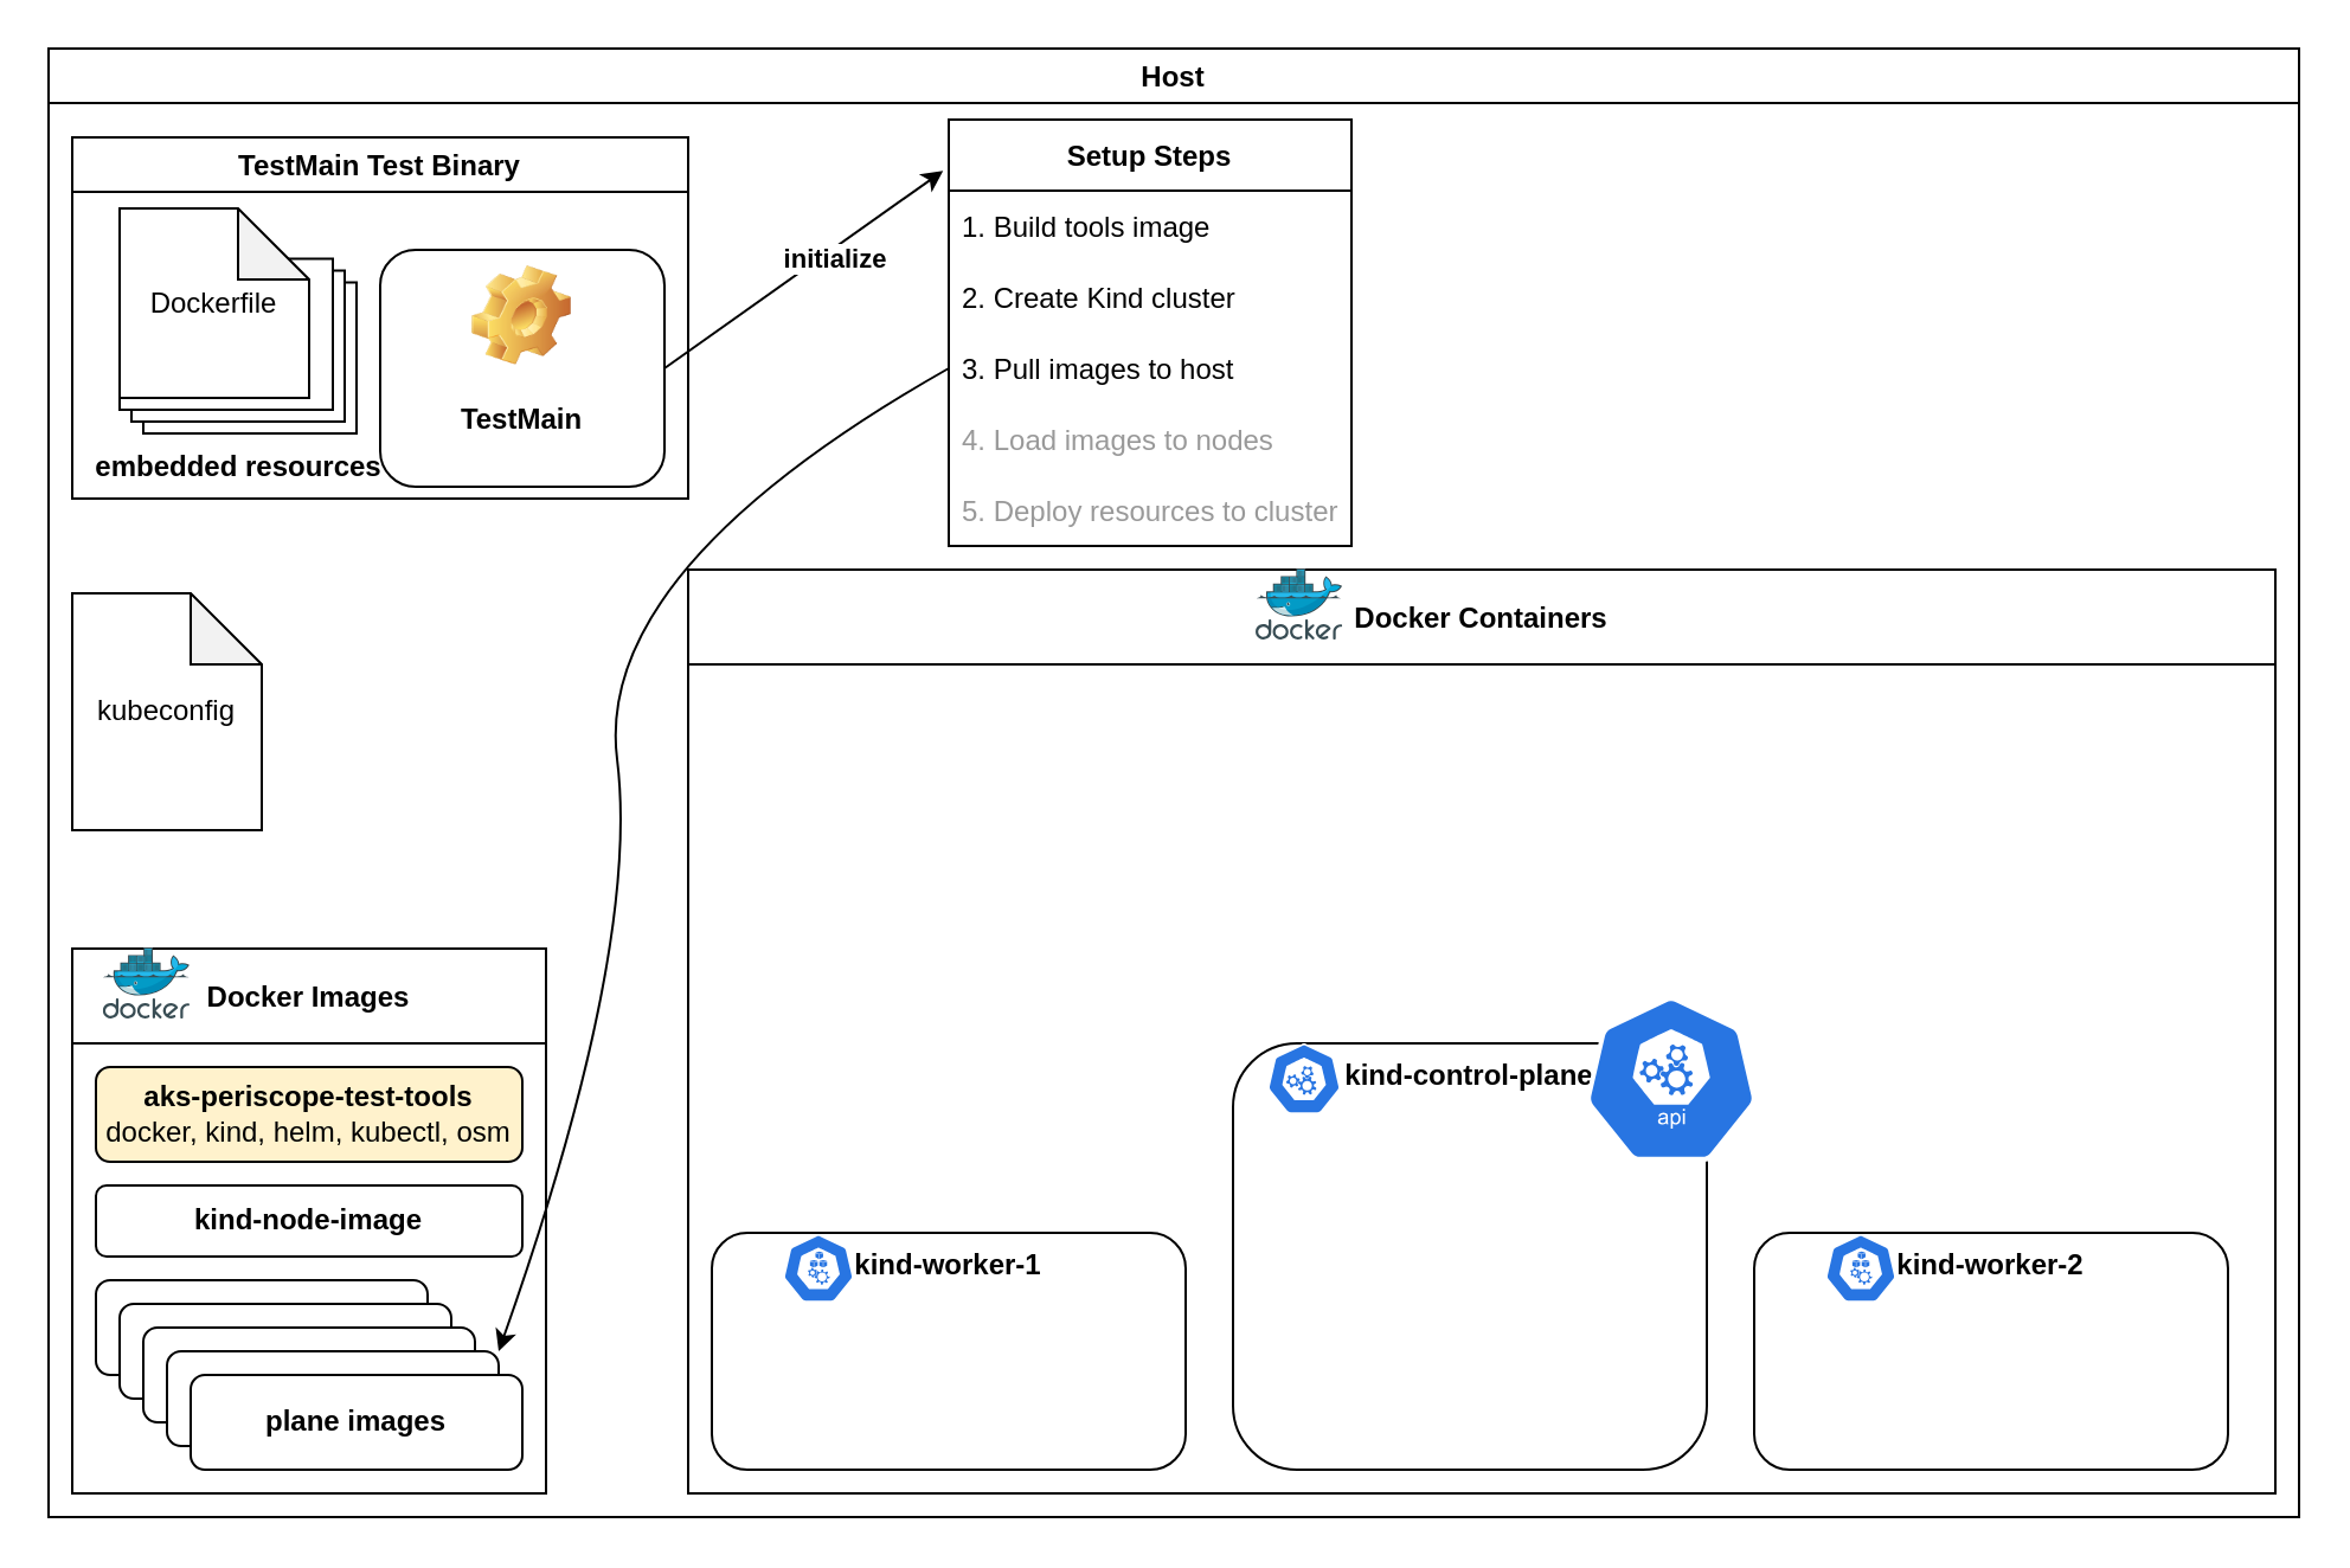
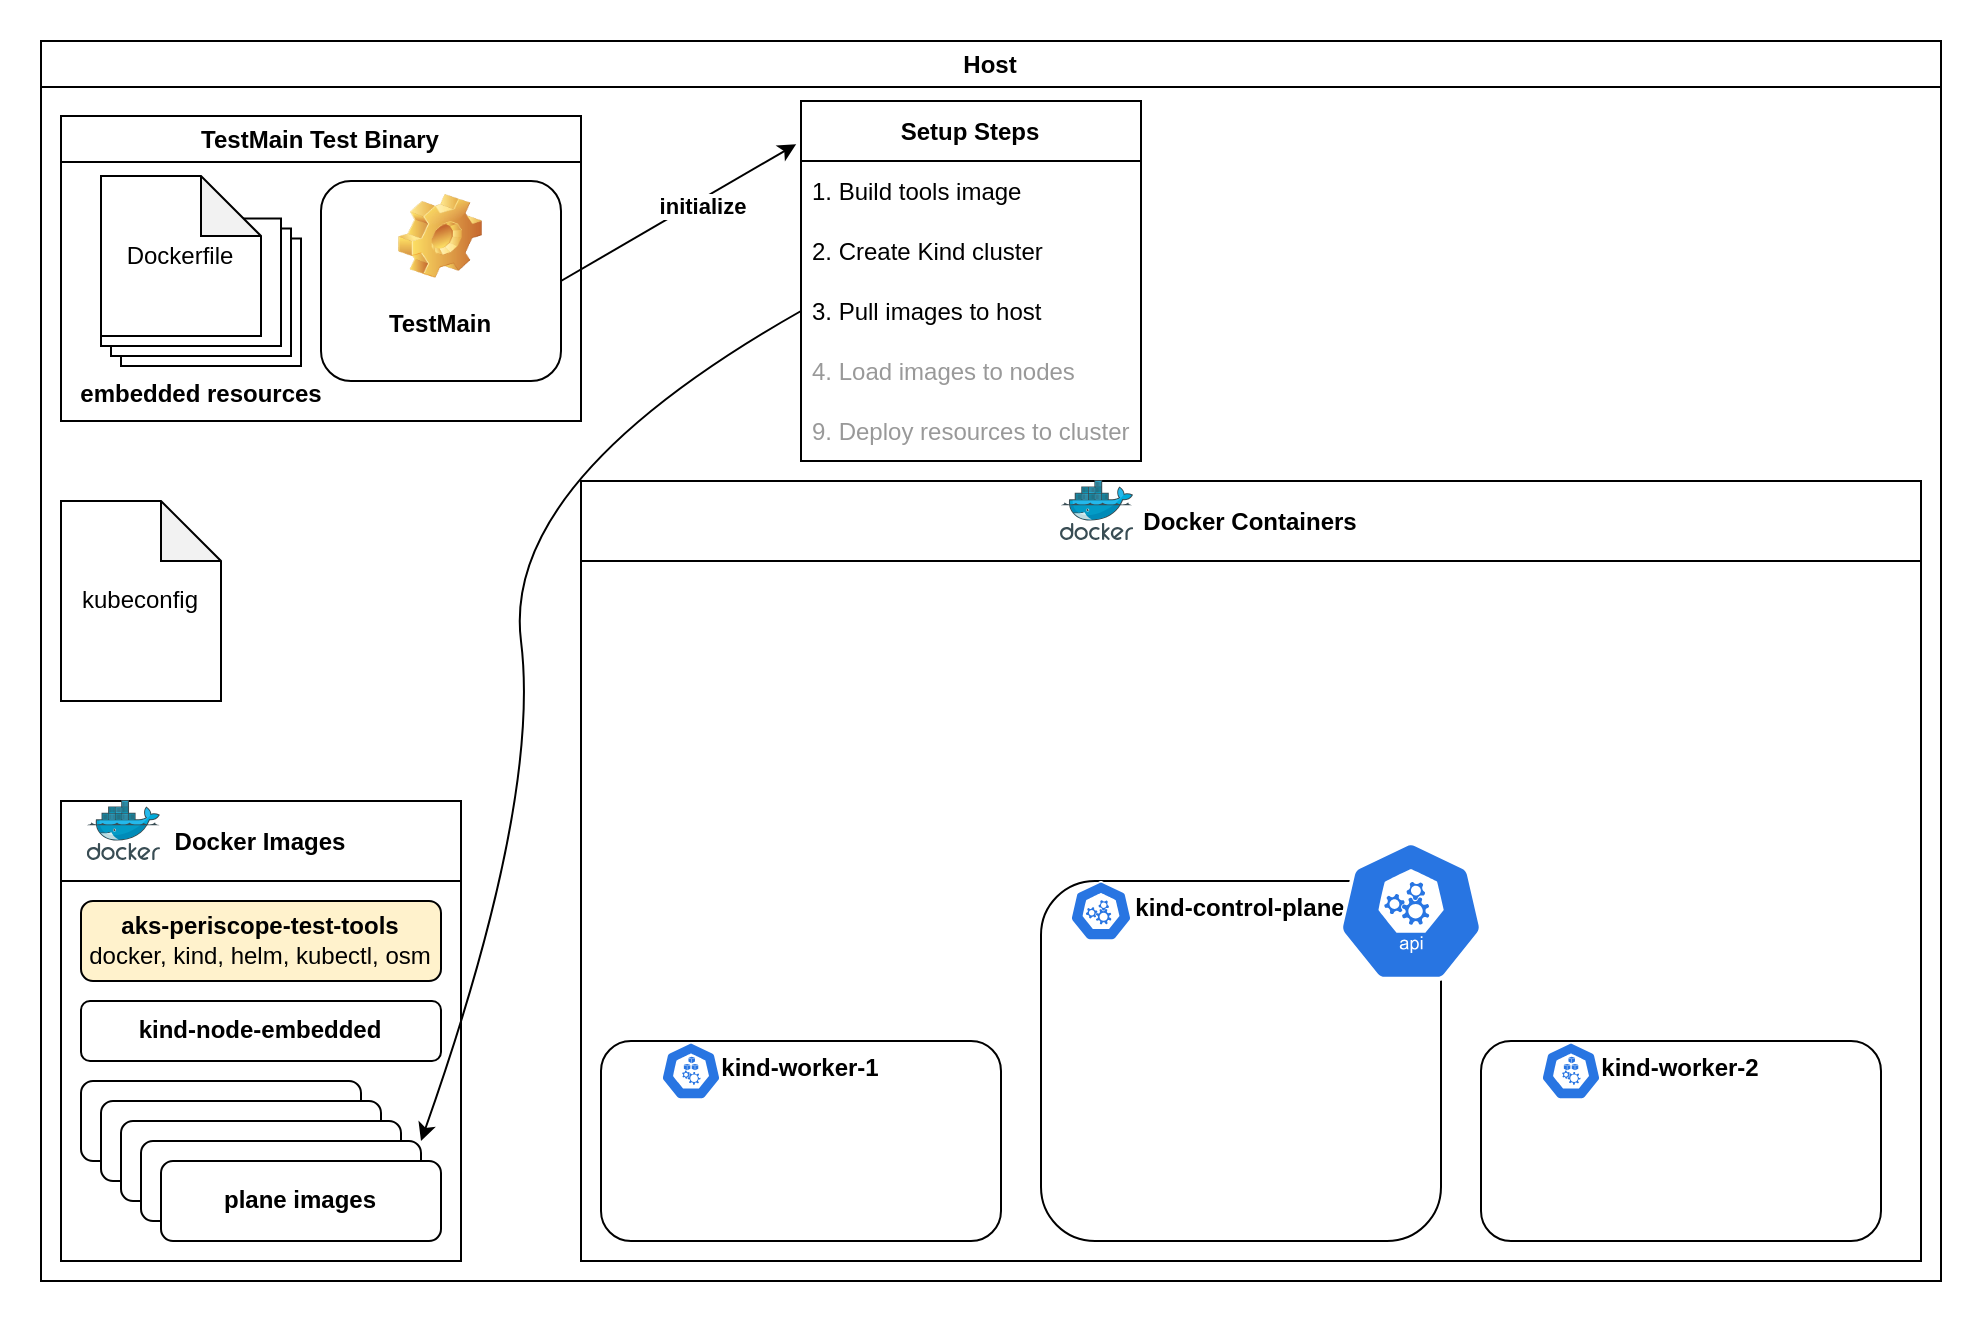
  <mxCell id="0" />
  <mxCell id="1" parent="0" />
  <mxCell id="2" value="Host" style="swimlane;" parent="1" vertex="1"><mxGeometry x="20" y="20" width="950" height="620" as="geometry" /></mxCell>
  <mxCell id="3" value="Docker Images" style="swimlane;startSize=40;" parent="2" vertex="1"><mxGeometry x="10" y="380" width="200" height="230" as="geometry" /></mxCell>
  <mxCell id="4" value="&lt;b&gt;aks-periscope-test-tools&lt;/b&gt;&lt;br&gt;docker, kind, helm, kubectl, osm" style="rounded=1;whiteSpace=wrap;html=1;fillColor=#fff2cc;" parent="3" vertex="1"><mxGeometry x="10" y="50" width="180" height="40" as="geometry" /></mxCell>
- <mxCell id="5" value="&lt;b&gt;kind-node-image&lt;/b&gt;" style="rounded=1;whiteSpace=wrap;html=1;" parent="3" vertex="1"><mxGeometry x="10" y="100" width="180" height="30" as="geometry" /></mxCell>
+ <mxCell id="5" value="&lt;b&gt;kind-node-embedded&lt;/b&gt;" style="rounded=1;whiteSpace=wrap;html=1;" parent="3" vertex="1"><mxGeometry x="10" y="100" width="180" height="30" as="geometry" /></mxCell>
  <mxCell id="6" value="" style="sketch=0;aspect=fixed;html=1;points=[];align=center;image;fontSize=12;image=img/lib/mscae/Docker.svg;" parent="3" vertex="1"><mxGeometry x="13.41" width="36.59" height="30" as="geometry" /></mxCell>
  <mxCell id="7" value="" style="rounded=1;whiteSpace=wrap;html=1;" parent="3" vertex="1"><mxGeometry x="10" y="140" width="140" height="40" as="geometry" /></mxCell>
  <mxCell id="8" value="" style="rounded=1;whiteSpace=wrap;html=1;" parent="3" vertex="1"><mxGeometry x="20" y="150" width="140" height="40" as="geometry" /></mxCell>
  <mxCell id="9" value="" style="rounded=1;whiteSpace=wrap;html=1;" parent="3" vertex="1"><mxGeometry x="30" y="160" width="140" height="40" as="geometry" /></mxCell>
  <mxCell id="10" value="" style="rounded=1;whiteSpace=wrap;html=1;" parent="3" vertex="1"><mxGeometry x="40" y="170" width="140" height="40" as="geometry" /></mxCell>
  <mxCell id="11" value="&lt;b&gt;plane images&lt;/b&gt;" style="rounded=1;whiteSpace=wrap;html=1;" parent="3" vertex="1"><mxGeometry x="50" y="180" width="140" height="40" as="geometry" /></mxCell>
  <mxCell id="12" value="kubeconfig" style="shape=note;whiteSpace=wrap;html=1;backgroundOutline=1;darkOpacity=0.05;" parent="2" vertex="1"><mxGeometry x="10" y="230" width="80" height="100" as="geometry" /></mxCell>
  <mxCell id="13" value="Docker Containers" style="swimlane;startSize=40;" parent="2" vertex="1"><mxGeometry x="270" y="220" width="670" height="390" as="geometry" /></mxCell>
  <mxCell id="14" value="" style="sketch=0;aspect=fixed;html=1;points=[];align=center;image;fontSize=12;image=img/lib/mscae/Docker.svg;" parent="13" vertex="1"><mxGeometry x="240" width="36.59" height="30" as="geometry" /></mxCell>
  <mxCell id="15" value="&lt;b&gt;kind-control-plane&lt;/b&gt;" style="rounded=1;whiteSpace=wrap;html=1;verticalAlign=top;" parent="13" vertex="1"><mxGeometry x="230" y="200" width="200" height="180" as="geometry" /></mxCell>
  <mxCell id="16" value="" style="sketch=0;html=1;dashed=0;whitespace=wrap;fillColor=#2875E2;strokeColor=#ffffff;points=[[0.005,0.63,0],[0.1,0.2,0],[0.9,0.2,0],[0.5,0,0],[0.995,0.63,0],[0.72,0.99,0],[0.5,1,0],[0.28,0.99,0]];shape=mxgraph.kubernetes.icon;prIcon=master" parent="13" vertex="1"><mxGeometry x="240" y="200" width="40" height="30" as="geometry" /></mxCell>
  <mxCell id="17" value="&lt;b&gt;kind-worker-1&lt;/b&gt;" style="rounded=1;whiteSpace=wrap;html=1;verticalAlign=top;" parent="13" vertex="1"><mxGeometry x="10" y="280" width="200" height="100" as="geometry" /></mxCell>
  <mxCell id="18" value="&lt;b&gt;kind-worker-2&lt;/b&gt;" style="rounded=1;whiteSpace=wrap;html=1;verticalAlign=top;" parent="13" vertex="1"><mxGeometry x="450" y="280" width="200" height="100" as="geometry" /></mxCell>
  <mxCell id="19" value="" style="sketch=0;html=1;dashed=0;whitespace=wrap;fillColor=#2875E2;strokeColor=#ffffff;points=[[0.005,0.63,0],[0.1,0.2,0],[0.9,0.2,0],[0.5,0,0],[0.995,0.63,0],[0.72,0.99,0],[0.5,1,0],[0.28,0.99,0]];shape=mxgraph.kubernetes.icon;prIcon=node" parent="13" vertex="1"><mxGeometry x="40" y="280" width="30" height="30" as="geometry" /></mxCell>
  <mxCell id="20" value="" style="sketch=0;html=1;dashed=0;whitespace=wrap;fillColor=#2875E2;strokeColor=#ffffff;points=[[0.12,0.63,0,0,0],[0.19,0.2,0,0,0],[0.3,0.9,0,0,0],[0.5,0,0,0,0],[0.5,1,0,0,0],[0.71,0.9,0,0,0],[0.81,0.2,0,0,0],[0.88,0.63,0,0,0]];shape=mxgraph.kubernetes.icon;prIcon=api" parent="13" vertex="1"><mxGeometry x="370" y="180" width="90" height="70" as="geometry" /></mxCell>
  <mxCell id="21" value="" style="sketch=0;html=1;dashed=0;whitespace=wrap;fillColor=#2875E2;strokeColor=#ffffff;points=[[0.005,0.63,0],[0.1,0.2,0],[0.9,0.2,0],[0.5,0,0],[0.995,0.63,0],[0.72,0.99,0],[0.5,1,0],[0.28,0.99,0]];shape=mxgraph.kubernetes.icon;prIcon=node" parent="13" vertex="1"><mxGeometry x="480" y="275" width="30" height="40" as="geometry" /></mxCell>
  <mxCell id="22" value="Setup Steps" style="swimlane;fontStyle=1;childLayout=stackLayout;horizontal=1;startSize=30;horizontalStack=0;resizeParent=1;resizeParentMax=0;resizeLast=0;collapsible=1;marginBottom=0;" parent="2" vertex="1"><mxGeometry x="380" y="30" width="170" height="180" as="geometry" /></mxCell>
  <mxCell id="23" value="1. Build tools image" style="text;strokeColor=none;fillColor=none;align=left;verticalAlign=middle;spacingLeft=4;spacingRight=4;overflow=hidden;points=[[0,0.5],[1,0.5]];portConstraint=eastwest;rotatable=0;" parent="22" vertex="1"><mxGeometry y="30" width="170" height="30" as="geometry" /></mxCell>
  <mxCell id="24" value="2. Create Kind cluster" style="text;strokeColor=none;fillColor=none;align=left;verticalAlign=middle;spacingLeft=4;spacingRight=4;overflow=hidden;points=[[0,0.5],[1,0.5]];portConstraint=eastwest;rotatable=0;" parent="22" vertex="1"><mxGeometry y="60" width="170" height="30" as="geometry" /></mxCell>
  <mxCell id="25" value="3. Pull images to host" style="text;strokeColor=none;fillColor=none;align=left;verticalAlign=middle;spacingLeft=4;spacingRight=4;overflow=hidden;points=[[0,0.5],[1,0.5]];portConstraint=eastwest;rotatable=0;" parent="22" vertex="1"><mxGeometry y="90" width="170" height="30" as="geometry" /></mxCell>
  <mxCell id="26" value="4. Load images to nodes" style="text;strokeColor=none;fillColor=none;align=left;verticalAlign=middle;spacingLeft=4;spacingRight=4;overflow=hidden;points=[[0,0.5],[1,0.5]];portConstraint=eastwest;rotatable=0;fontColor=#999999;" parent="22" vertex="1"><mxGeometry y="120" width="170" height="30" as="geometry" /></mxCell>
- <mxCell id="27" value="5. Deploy resources to cluster" style="text;strokeColor=none;fillColor=none;align=left;verticalAlign=middle;spacingLeft=4;spacingRight=4;overflow=hidden;points=[[0,0.5],[1,0.5]];portConstraint=eastwest;rotatable=0;fontColor=#999999;" parent="22" vertex="1"><mxGeometry y="150" width="170" height="30" as="geometry" /></mxCell>
+ <mxCell id="27" value="9. Deploy resources to cluster" style="text;strokeColor=none;fillColor=none;align=left;verticalAlign=middle;spacingLeft=4;spacingRight=4;overflow=hidden;points=[[0,0.5],[1,0.5]];portConstraint=eastwest;rotatable=0;fontColor=#999999;" parent="22" vertex="1"><mxGeometry y="150" width="170" height="30" as="geometry" /></mxCell>
  <mxCell id="28" value="" style="curved=1;endArrow=classic;html=1;rounded=0;exitX=1;exitY=0.5;exitDx=0;exitDy=0;entryX=-0.014;entryY=0.12;entryDx=0;entryDy=0;entryPerimeter=0;" parent="2" source="32" target="22" edge="1"><mxGeometry width="50" height="50" relative="1" as="geometry"><mxPoint x="510" y="270" as="sourcePoint" /><mxPoint x="560" y="220" as="targetPoint" /><Array as="points" /></mxGeometry></mxCell>
  <mxCell id="29" value="&lt;b&gt;initialize&lt;/b&gt;" style="edgeLabel;html=1;align=center;verticalAlign=middle;resizable=0;points=[];" parent="28" vertex="1" connectable="0"><mxGeometry x="0.183" y="-3" relative="1" as="geometry"><mxPoint as="offset" /></mxGeometry></mxCell>
  <mxCell id="30" value="TestMain Test Binary" style="swimlane;" parent="2" vertex="1"><mxGeometry x="10" y="37.5" width="260" height="152.5" as="geometry" /></mxCell>
  <mxCell id="31" value="&lt;b&gt;embedded resources&lt;/b&gt;" style="verticalLabelPosition=bottom;verticalAlign=top;html=1;shape=mxgraph.basic.layered_rect;dx=10;outlineConnect=0;" parent="30" vertex="1"><mxGeometry x="20" y="51.25" width="100" height="73.75" as="geometry" /></mxCell>
- <mxCell id="32" value="TestMain&lt;br&gt;&lt;br&gt;" style="label;whiteSpace=wrap;html=1;align=center;verticalAlign=bottom;spacingLeft=0;spacingBottom=4;imageAlign=center;imageVerticalAlign=top;image=img/clipart/Gear_128x128.png" parent="30" vertex="1"><mxGeometry x="130" y="47.5" width="120" height="100" as="geometry" /></mxCell>
+ <mxCell id="32" value="TestMain&lt;br&gt;&lt;br&gt;" style="label;whiteSpace=wrap;html=1;align=center;verticalAlign=bottom;spacingLeft=0;spacingBottom=4;imageAlign=center;imageVerticalAlign=top;image=img/clipart/Gear_128x128.png" parent="30" vertex="1"><mxGeometry x="130" y="32.5" width="120" height="100" as="geometry" /></mxCell>
  <mxCell id="33" value="Dockerfile" style="shape=note;whiteSpace=wrap;html=1;backgroundOutline=1;darkOpacity=0.05;" parent="30" vertex="1"><mxGeometry x="20" y="30" width="80" height="80" as="geometry" /></mxCell>
  <mxCell id="34" value="" style="curved=1;endArrow=classic;html=1;rounded=0;exitX=0;exitY=0.5;exitDx=0;exitDy=0;entryX=1;entryY=0;entryDx=0;entryDy=0;" parent="2" source="25" target="10" edge="1"><mxGeometry width="50" height="50" relative="1" as="geometry"><mxPoint x="500" y="340" as="sourcePoint" /><mxPoint x="550" y="290" as="targetPoint" /><Array as="points"><mxPoint x="230" y="220" /><mxPoint x="250" y="380" /></Array></mxGeometry></mxCell>
